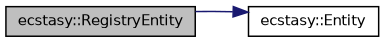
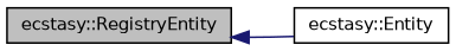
  digraph {
    rankdir=LR
    node [color=black fontname=Helvetica fontsize=10 shape=record style=filled]
    n1 [fillcolor=grey75 fontcolor=black height=0.2 label="ecstasy::RegistryEntity" width=0.4]
    n2 [fillcolor=white height=0.2 label="ecstasy::Entity" width=0.4]
-   n2 -> n1 [color=midnightblue dir=back fontname=Helvetica fontsize=10 labelfontname=Helvetica labelfontsize=10 style=solid]
+   n1 -> n2 [color=midnightblue dir=back fontname=Helvetica fontsize=10 labelfontname=Helvetica labelfontsize=10 style=solid]
  }
